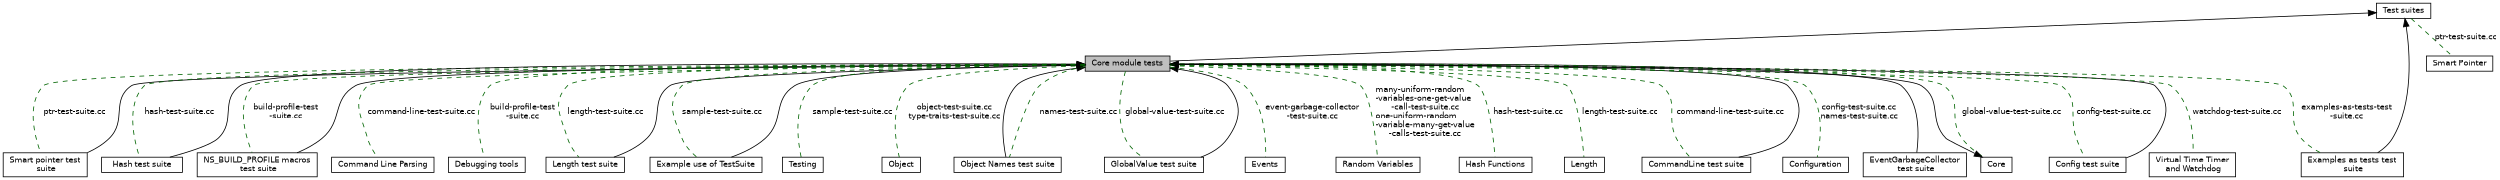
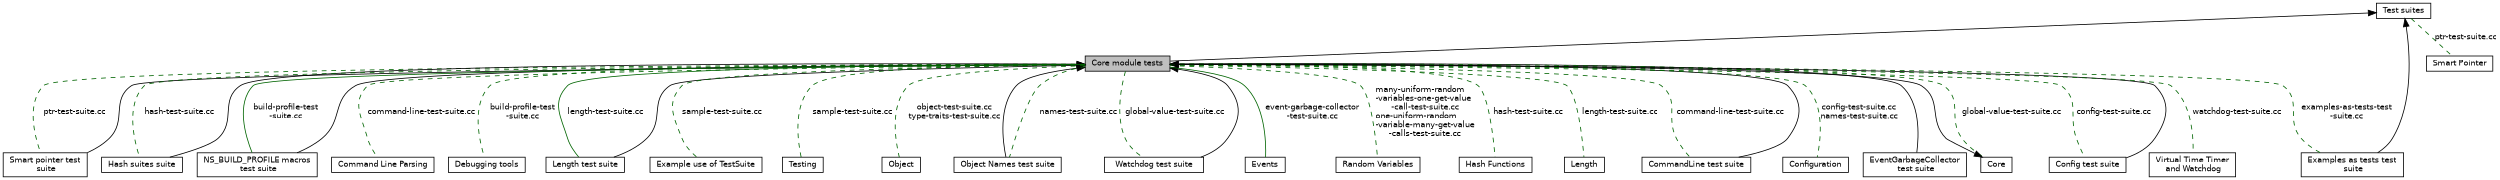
  digraph {
    rankdir=TB
    node [color=black fillcolor=white fontname=Helvetica fontsize=10 shape=box style=filled]
    edge [dir=none fontname=Helvetica fontsize=10 labelfontname=Helvetica labelfontsize=10 shape=plaintext style=dashed color=darkgreen]
    n1 [height=0.2 label="Object Names test suite" width=0.4]
    n2 [height=0.2 label="Smart pointer test\l suite" width=0.4]
-   n3 [height=0.2 label="Hash test suite" width=0.4]
+   n3 [height=0.2 label="Hash suites suite" width=0.4]
    n4 [height=0.2 label="NS_BUILD_PROFILE macros\l test suite" width=0.4]
    n5 [fillcolor=grey75 fontcolor=black height=0.2 label="Core module tests" width=0.4]
    n6 [height=0.2 label="Command Line Parsing" width=0.4]
    n7 [height=0.2 label="Debugging tools" width=0.4]
    n8 [height=0.2 label="Length test suite" width=0.4]
    n9 [height=0.2 label="Example use of TestSuite" width=0.4]
    n10 [height=0.2 label=Testing width=0.4]
    n11 [height=0.2 label="Examples as tests test\l suite" width=0.4]
    n12 [height=0.2 label=Object width=0.4]
-   n13 [height=0.2 label="GlobalValue test suite" width=0.4]
+   n13 [height=0.2 label="Watchdog test suite" width=0.4]
    n14 [height=0.2 label=Events width=0.4]
    n15 [height=0.2 label="Random Variables" width=0.4]
    n16 [height=0.2 label="Hash Functions" width=0.4]
    n17 [height=0.2 label=Length width=0.4]
    n18 [height=0.2 label="CommandLine test suite" width=0.4]
    n19 [height=0.2 label=Configuration width=0.4]
    n20 [height=0.2 label="EventGarbageCollector\l test suite" width=0.4]
    n21 [height=0.2 label=Core width=0.4]
    n22 [height=0.2 label="Config test suite" width=0.4]
    n23 [height=0.2 label="Virtual Time Timer\l and Watchdog" width=0.4]
    n24 [height=0.2 label="Smart Pointer" width=0.4]
    n25 [height=0.2 label="Test suites" width=0.4]
    n5 -> n1 [dir=back style=solid color=""]
    n5 -> n1 [label="names-test-suite.cc"]
    n5 -> n2 [dir=back style=solid color=""]
    n5 -> n2 [label="ptr-test-suite.cc"]
    n5 -> n3 [dir=back style=solid color=""]
    n5 -> n3 [label="hash-test-suite.cc"]
    n5 -> n4 [dir=back style=solid color=""]
-   n5 -> n4 [label="build-profile-test\l-suite.cc"]
+   n5 -> n4 [label="build-profile-test\l-suite.cc" style=solid]
    n5 -> n6 [label="command-line-test-suite.cc"]
    n5 -> n7 [label="build-profile-test\l-suite.cc"]
    n5 -> n8 [dir=back style=solid color=""]
-   n5 -> n8 [label="length-test-suite.cc"]
-   n5 -> n9 [dir=back style=solid color=""]
+   n5 -> n8 [label="length-test-suite.cc" style=solid]
    n5 -> n9 [label="sample-test-suite.cc"]
    n5 -> n10 [label="sample-test-suite.cc"]
    n5 -> n11 [label="examples-as-tests-test\l-suite.cc"]
    n5 -> n12 [label="object-test-suite.cc\ntype-traits-test-suite.cc"]
    n5 -> n13 [dir=back style=solid color=""]
    n5 -> n13 [label="global-value-test-suite.cc"]
-   n5 -> n14 [label="event-garbage-collector\l-test-suite.cc"]
+   n5 -> n14 [label="event-garbage-collector\l-test-suite.cc" style=solid]
    n5 -> n15 [label="many-uniform-random\l-variables-one-get-value\l-call-test-suite.cc\none-uniform-random\l-variable-many-get-value\l-calls-test-suite.cc"]
    n5 -> n16 [label="hash-test-suite.cc"]
    n5 -> n17 [label="length-test-suite.cc"]
    n5 -> n18 [dir=back style=solid color=""]
    n5 -> n18 [label="command-line-test-suite.cc"]
    n5 -> n19 [label="config-test-suite.cc\nnames-test-suite.cc"]
    n5 -> n20 [dir=back style=solid color=""]
    n5 -> n21 [label="global-value-test-suite.cc"]
    n5 -> n22 [dir=back style=solid color=""]
    n5 -> n22 [label="config-test-suite.cc"]
    n5 -> n23 [label="watchdog-test-suite.cc"]
    n21 -> n5 [dir=back style=solid color=""]
    n25 -> n5 [dir=back style=solid color=""]
    n25 -> n11 [dir=back style=solid color=""]
    n25 -> n24 [label="ptr-test-suite.cc"]
  }
